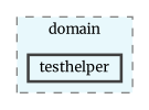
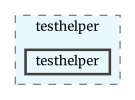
  digraph {
    compound=true
    fontname=Merriweather
    n1 [color=grey25 fillcolor="#e8f8fc" fontname=Merriweather fontsize=10 height=0.2 label=testhelper shape=box style="filled,bold" width=0.4]
    subgraph cluster_1 {
      bgcolor="#e8f8fc"
      fontsize=10
-     label=domain
+     label=testhelper
      pencolor=grey50
      style="filled,dashed"
      n1
    }
  }
